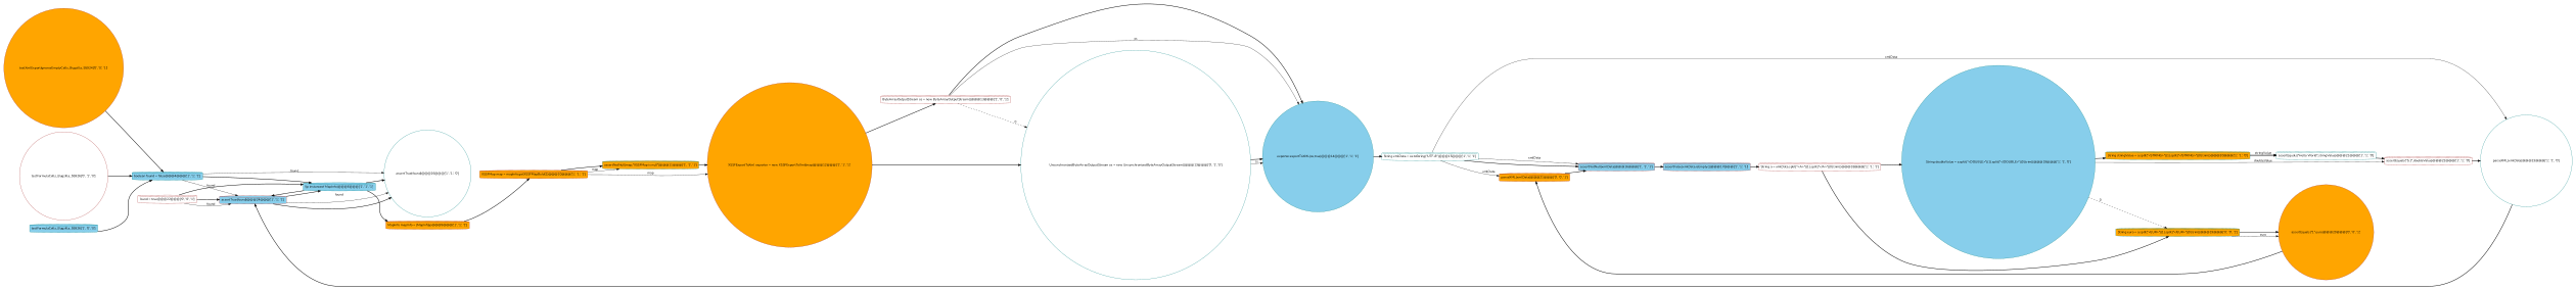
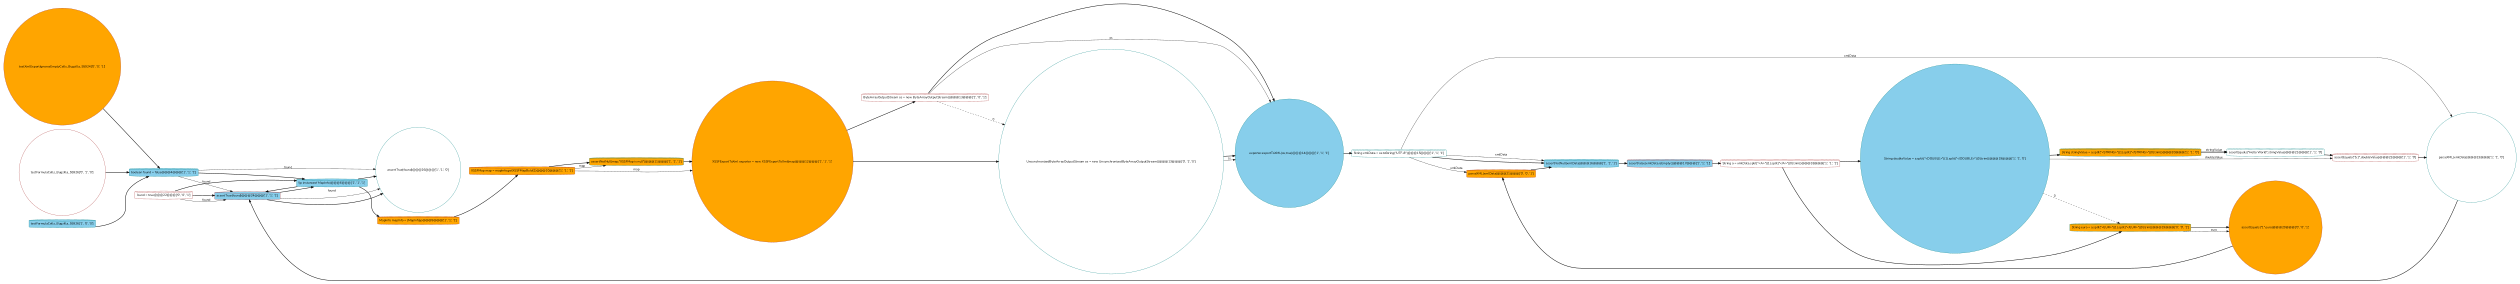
  digraph {
    fontname=Nunito
    rankdir=LR
    node [color=teal fillcolor=white fontname=Nunito shape=cylinder style=filled]
    edge [fontname=Nunito style=bold]
    n1 [color=brown fillcolor=skyblue label="assertTrue(found)@@@24@@@['1', '1', '1']"]
    n2 [label="assertTrue(found)@@@26@@@['1', '1', '0']" shape=circle]
    n3 [fillcolor=skyblue label="!(p instanceof MapInfo)@@@6@@@['1', '1', '1']"]
    n4 [color=brown fillcolor=orange label="MapInfo mapInfo = (MapInfo)p@@@9@@@['1', '1', '1']"]
    n5 [label="parseXML(xmlData)@@@23@@@['1', '1', '0']" shape=circle]
    n6 [label="UnsynchronizedByteArrayOutputStream os = new UnsynchronizedByteArrayOutputStream()@@@13@@@['0', '1', '0']" shape=circle]
    n7 [fillcolor=skyblue label="exporter.exportToXML(os,true)@@@14@@@['1', '1', '1']" shape=circle]
    n8 [label="String xmlData = os.toString(\"UTF-8\")@@@15@@@['1', '1', '1']"]
    n9 [color=brown fillcolor=orange label="testXmlExportIgnoresEmptyCells_Bugzilla_55924['0', '0', '1']" shape=circle]
    n10 [fillcolor=skyblue label="boolean found = false@@@4@@@['1', '1', '1']"]
    n11 [fillcolor=orange label="String stringValue = a.split(\"<STRING>\")(1(.split(\"</STRING>\")(0(.trim()@@@20@@@['1', '1', '0']"]
    n12 [label="assertEquals(\"Hello World\",stringValue)@@@21@@@['1', '1', '0']"]
    n13 [color=brown label="assertEquals(\"5.1\",doubleValue)@@@22@@@['1', '1', '0']"]
    n14 [color=brown fillcolor=skyblue label="assertFalse(xmlData.isEmpty())@@@17@@@['1', '1', '1']"]
    n15 [color=brown label="String a = xmlData.split(\"<A>\")(1(.split(\"</A>\")(0(.trim()@@@18@@@['1', '1', '1']"]
    n16 [fillcolor=orange label="String euro = a.split(\"<EUR>\")(1(.split(\"</EUR>\")(0(.trim()@@@19@@@['0', '0', '1']"]
    n17 [fillcolor=skyblue label="String doubleValue = a.split(\"<DOUBLE>\")(1(.split(\"</DOUBLE>\")(0(.trim()@@@19@@@['1', '1', '0']" shape=circle]
    n18 [color=brown label="testFormulaCells_Bugzilla_55926['0', '1', '0']" shape=circle]
    n19 [color=brown label="found = true@@@22@@@['0', '0', '1']"]
    n20 [color=brown fillcolor=orange label="parseXML(xmlData)@@@21@@@['0', '0', '1']"]
-   n21 [color=brown fillcolor=skyblue label="assertNotNull(xmlData)@@@16@@@['1', '1', '1']"]
+   n21 [fillcolor=skyblue label="assertNotNull(xmlData)@@@16@@@['1', '1', '1']"]
    n22 [fillcolor=orange label="assertNotNull(map,\"XSSFMap is null\")@@@11@@@['1', '1', '1']"]
    n23 [color=brown fillcolor=orange label="XSSFExportToXml exporter = new XSSFExportToXml(map)@@@12@@@['1', '1', '1']" shape=circle]
    n24 [color=brown label="ByteArrayOutputStream os = new ByteArrayOutputStream()@@@13@@@['1', '0', '1']"]
    n25 [color=brown fillcolor=orange label="assertEquals(\"1\",euro)@@@20@@@['0', '0', '1']" shape=circle]
    n26 [fillcolor=skyblue label="testFormulaCells_Bugzilla_55926['1', '0', '0']"]
    n27 [color=brown fillcolor=orange label="XSSFMap map = mapInfo.getXSSFMapById(1)@@@10@@@['1', '1', '1']"]
    n1 -> n2 [label=found style=solid]
    n1 -> n2
    n1 -> n3
    n3 -> n1
    n3 -> n2
    n3 -> n4
    n4 -> n27
    n5 -> n1
    n6 -> n7 [label=os style=solid]
    n6 -> n7
    n7 -> n8
    n8 -> n5 [label=xmlData style=solid]
    n8 -> n20 [label=xmlData style=solid]
    n8 -> n21 [label=xmlData style=solid]
    n8 -> n21
    n9 -> n10
    n10 -> n1 [label=found style=solid]
    n10 -> n2 [label=found style=solid]
    n10 -> n3
    n11 -> n12 [label=stringValue style=solid]
    n11 -> n12
    n12 -> n13
    n13 -> n5
    n14 -> n15
    n15 -> n16
    n15 -> n17
    n16 -> n25
    n16 -> n25 [label=euro style=solid]
    n17 -> n11
    n17 -> n13 [label=doubleValue style=solid]
    n17 -> n16 [label=0 style=dashed]
    n18 -> n10
    n19 -> n1 [label=found style=solid]
    n19 -> n1
    n19 -> n3
    n20 -> n21
    n21 -> n14
    n22 -> n23
    n23 -> n6
    n23 -> n24
    n24 -> n6 [label=0 style=dashed]
    n24 -> n7 [label=os style=solid]
    n24 -> n7
    n25 -> n20
    n26 -> n10
    n27 -> n22
    n27 -> n22 [label=map style=solid]
    n27 -> n23 [label=map style=solid]
  }
